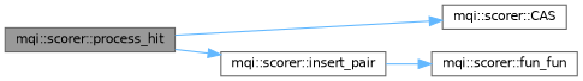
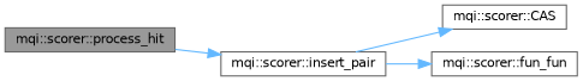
  digraph {
    rankdir=LR
    node [color=grey40 fillcolor=white fontname=Helvetica fontsize=10 shape=box style=filled]
    edge [color=steelblue1 fontname=Helvetica fontsize=10 labelfontname=Helvetica labelfontsize=10 style=solid]
    n1 [color=gray40 fillcolor=grey60 fontcolor=black height=0.2 label="mqi::scorer::process_hit" width=0.4]
    n2 [height=0.2 label="mqi::scorer::insert_pair" width=0.4]
    n3 [height=0.2 label="mqi::scorer::CAS" width=0.4]
    n4 [height=0.2 label="mqi::scorer::fun_fun" width=0.4]
    n1 -> n2
-   n1 -> n3
+   n2 -> n3
    n2 -> n4
  }
